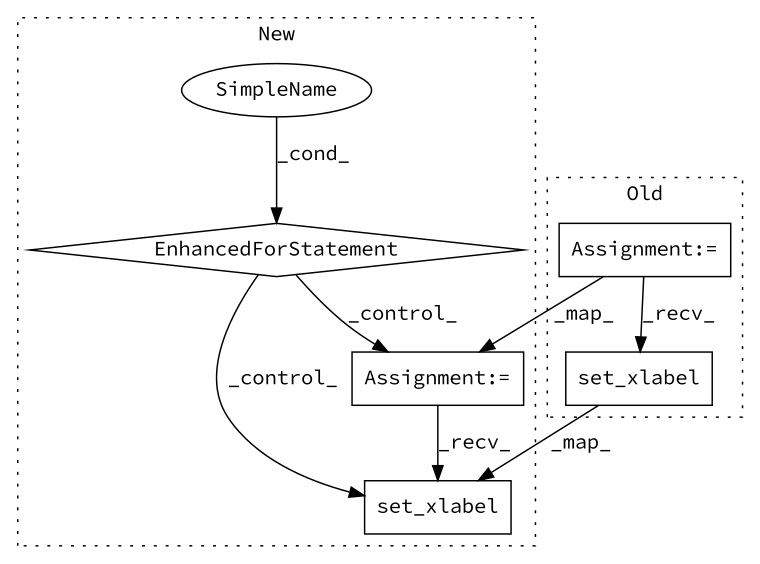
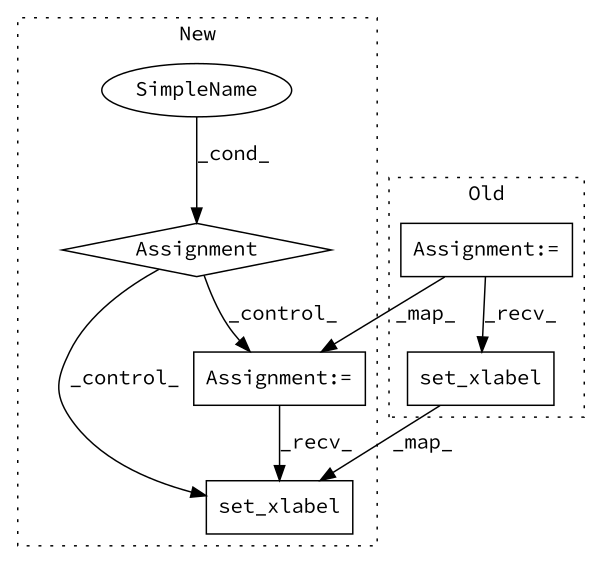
  digraph {
    fontname="Source Code Pro"
    node [a=32 l="11,1" shape=box fontname="Source Code Pro"]
    edge [fontname="Source Code Pro"]
    n1 [label=set_xlabel s="2013,2045"]
    n2 [a=7 l=1 label="Assignment:=" s=1267]
    n3 [label=set_xlabel s="2352,2372"]
    n4 [a=7 l=1 label="Assignment:=" s=1564]
    n5 [a=42 l=4 label=SimpleName s=818 shape=ellipse]
-   n6 [a=70 l="63,2" label=EnhancedForStatement s="751,874" shape=diamond]
+   n6 [a=70 l="63,2" label=Assignment s="751,874" shape=diamond]
    subgraph cluster_1 {
      label=Old
      style=dotted
      n1
      n2
    }
    subgraph cluster_2 {
      label=New
      style=dotted
      n3
      n4
      n5
      n6
    }
    n1 -> n3 [label=_map_]
    n2 -> n1 [label=_recv_]
    n2 -> n4 [label=_map_]
    n4 -> n3 [label=_recv_]
    n5 -> n6 [label=_cond_]
    n6 -> n3 [label=_control_]
    n6 -> n4 [label=_control_]
  }
